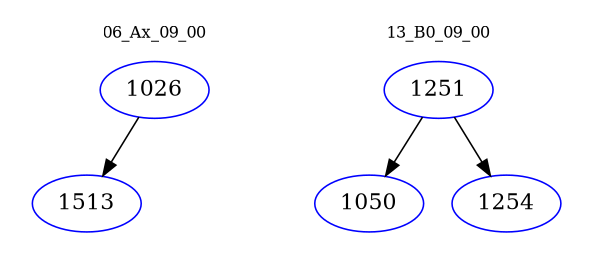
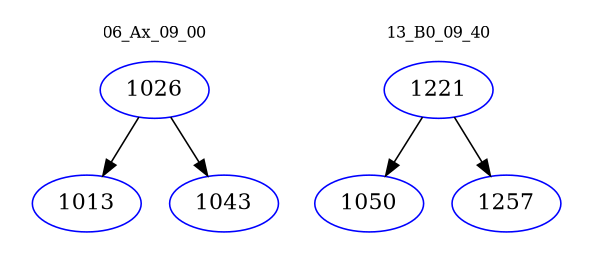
  digraph {
    node [color=blue]
    edge [color=black]
    n1 [label=1026]
-   n2 [label=1513]
-   n4 [label=1251]
+   n2 [label=1013]
+   n3 [label=1043]
+   n4 [label=1221]
    n5 [label=1050]
-   n6 [label=1254]
+   n6 [label=1257]
    subgraph cluster_1 {
      color=white
      fontsize=10
      label="06_Ax_09_00"
      n1
      n2
+     n3
    }
    subgraph cluster_2 {
      color=white
      fontsize=10
-     label="13_B0_09_00"
+     label="13_B0_09_40"
      n4
      n5
      n6
    }
    n1 -> n2
+   n1 -> n3
    n4 -> n5
    n4 -> n6
  }
